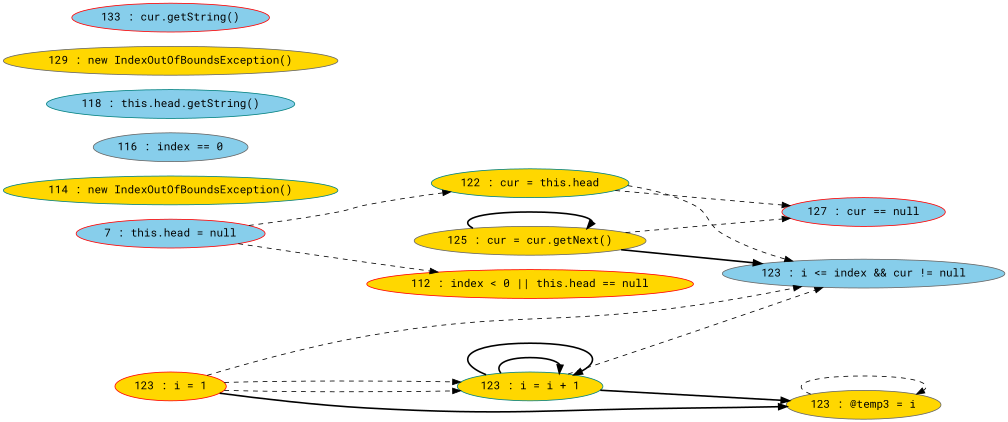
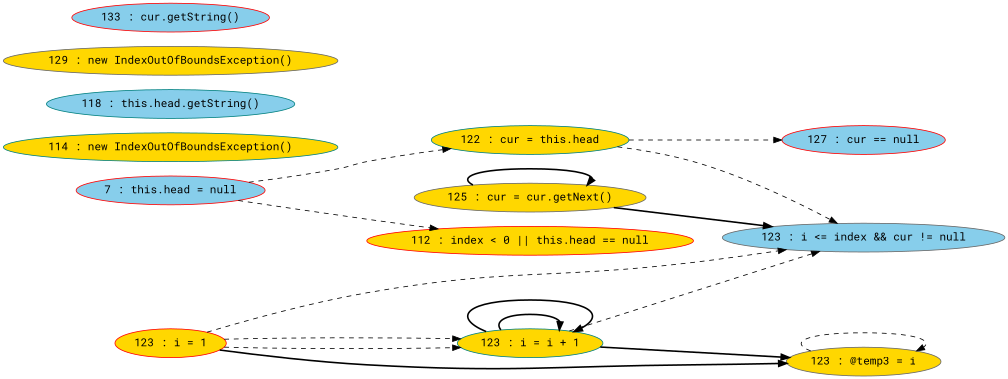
  digraph {
    fontname="Roboto Mono"
    rankdir=LR
    node [color=red fillcolor=gold fontname="Roboto Mono" style=filled]
    edge [fontname="Roboto Mono" style=dashed]
    "122 : cur = this.head" [color=teal]
    "7 : this.head = null" [fillcolor=skyblue]
    "112 : index < 0 || this.head == null"
    "123 : i <= index && cur != null" [color=gray40 fillcolor=skyblue]
    "127 : cur == null" [fillcolor=skyblue]
    "125 : cur = cur.getNext()" [color=gray40]
    "114 : new IndexOutOfBoundsException()" [color=teal]
-   "116 : index == 0" [color=gray40 fillcolor=skyblue]
    "118 : this.head.getString()" [color=teal fillcolor=skyblue]
    "123 : i = 1"
    "123 : @temp3 = i" [color=gray40]
    "123 : i = i + 1" [color=teal]
    "129 : new IndexOutOfBoundsException()" [color=gray40]
    "133 : cur.getString()" [fillcolor=skyblue]
    "122 : cur = this.head" -> "123 : i <= index && cur != null"
    "122 : cur = this.head" -> "127 : cur == null"
    "7 : this.head = null" -> "122 : cur = this.head"
    "7 : this.head = null" -> "112 : index < 0 || this.head == null"
    "125 : cur = cur.getNext()" -> "123 : i <= index && cur != null" [style=bold]
-   "125 : cur = cur.getNext()" -> "127 : cur == null"
    "125 : cur = cur.getNext()" -> "125 : cur = cur.getNext()" [style=bold]
    "123 : i = 1" -> "123 : i <= index && cur != null"
    "123 : i = 1" -> "123 : @temp3 = i" [style=bold]
    "123 : i = 1" -> "123 : i = i + 1"
    "123 : i = 1" -> "123 : i = i + 1"
    "123 : @temp3 = i" -> "123 : @temp3 = i"
    "123 : i = i + 1" -> "123 : i <= index && cur != null"
    "123 : i = i + 1" -> "123 : @temp3 = i" [style=bold]
    "123 : i = i + 1" -> "123 : i = i + 1" [style=bold]
    "123 : i = i + 1" -> "123 : i = i + 1" [style=bold]
  }
